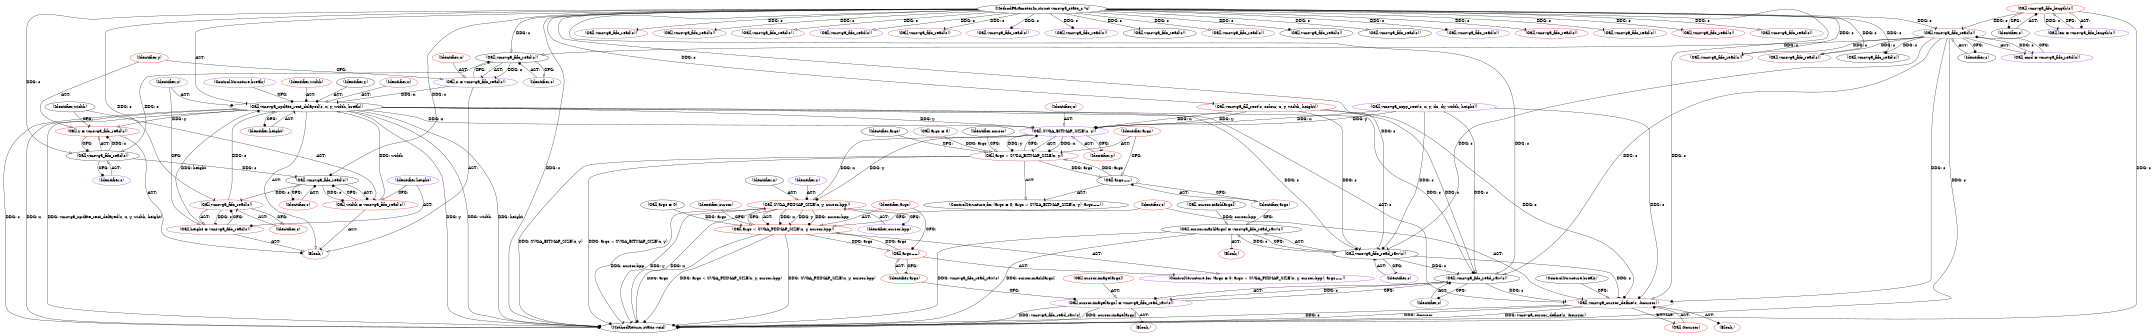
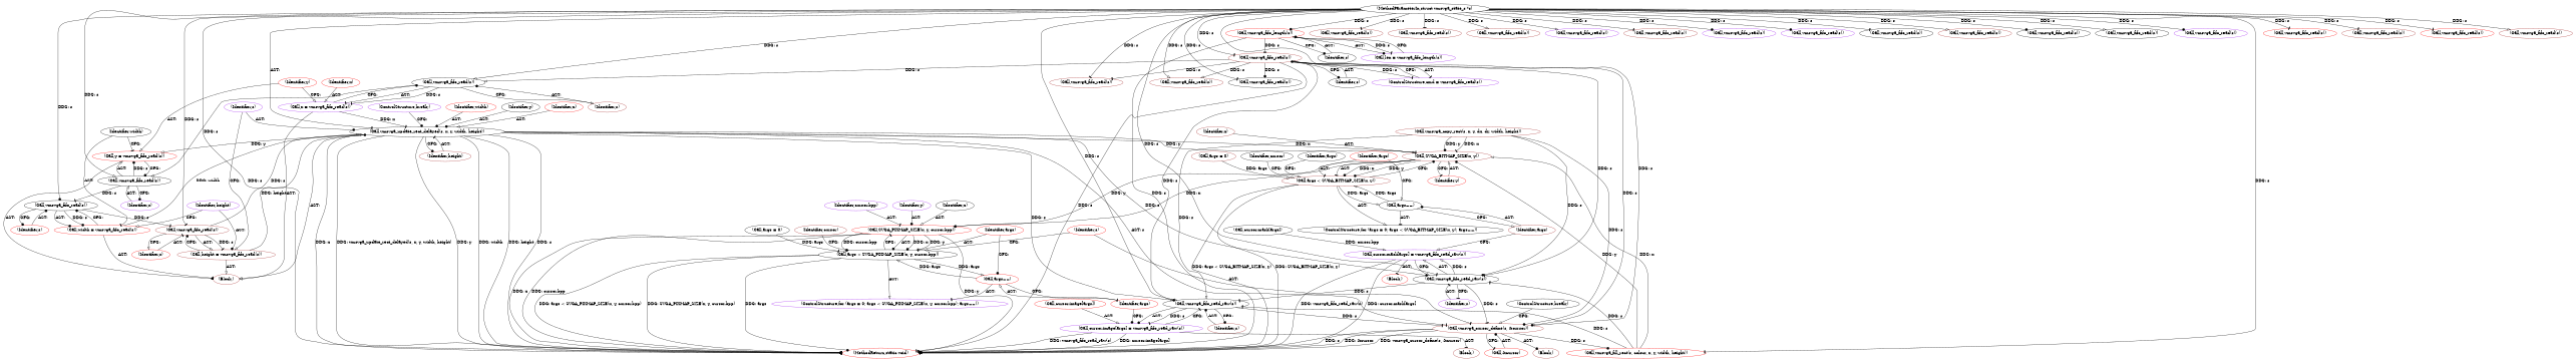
  digraph {
    node [color=black]
    edge [arrowhead=onormal]
-   n1 [label="(Call,vmsvga_update_rect_delayed(s, x, y, width, break))"]
-   n2 [color=purple label="(Call,SVGA_BITMAP_SIZE(x, y))"]
+   n1 [label="(Call,vmsvga_update_rect_delayed(s, x, y, width, height))"]
+   n2 [color=brown label="(Call,SVGA_BITMAP_SIZE(x, y))"]
    n3 [label="(Call,vmsvga_fifo_read_raw(s))"]
    n4 [label="(Call,vmsvga_fifo_read_raw(s))"]
    n5 [color=brown label="(Call,vmsvga_cursor_define(s, &cursor))"]
    n6 [color=brown label="(Block,)"]
-   n7 [label="(MethodReturn,static void)"]
+   n7 [color=red label="(MethodReturn,static void)"]
    n8 [color=brown label="(Identifier,height)"]
    n9 [color=red label="(Call,y = vmsvga_fifo_read(s))"]
    n10 [color=brown label="(Call,args < SVGA_BITMAP_SIZE(x, y))"]
    n11 [color=red label="(Call,SVGA_PIXMAP_SIZE(x, y, cursor.bpp))"]
    n12 [color=red label="(Identifier,y)"]
-   n13 [label="(Call,cursor.mask[args] = vmsvga_fifo_read_raw(s))"]
+   n13 [color=purple label="(Call,cursor.mask[args] = vmsvga_fifo_read_raw(s))"]
    n14 [color=purple label="(Identifier,s)"]
    n15 [color=purple label="(Call,cursor.image[args] = vmsvga_fifo_read_raw(s))"]
    n16 [color=brown label="(Identifier,s)"]
    n17 [color=red label="(Call,&cursor)"]
    n18 [color=brown label="(Block,)"]
    n19 [color=brown label="(Call,vmsvga_fifo_read(s))"]
    n20 [color=brown label="(Call,height = vmsvga_fifo_read(s))"]
    n21 [color=red label="(Identifier,s)"]
    n22 [label="(Call,vmsvga_fifo_read(s))"]
    n23 [color=red label="(Call,width = vmsvga_fifo_read(s))"]
    n24 [color=red label="(Identifier,s)"]
    n25 [label="(Call,vmsvga_fifo_read(s))"]
    n26 [color=purple label="(Identifier,s)"]
    n27 [label="(Call,vmsvga_fifo_read(s))"]
    n28 [color=purple label="(Call,x = vmsvga_fifo_read(s))"]
    n29 [color=brown label="(Identifier,s)"]
    n30 [color=brown label="(Call,vmsvga_fifo_read(s))"]
    n31 [color=brown label="(Call,vmsvga_fifo_read(s))"]
    n32 [color=brown label="(Call,vmsvga_fifo_read(s))"]
    n33 [label="(Identifier,s)"]
    n34 [label="(Call,vmsvga_fifo_read(s))"]
-   n35 [color=purple label="(Call,cmd = vmsvga_fifo_read(s))"]
+   n35 [color=purple label="(ControlStructure,cmd = vmsvga_fifo_read(s))"]
    n36 [color=red label="(Call,vmsvga_fifo_length(s))"]
    n37 [label="(Identifier,s)"]
    n38 [color=purple label="(Call,len = vmsvga_fifo_length(s))"]
    n39 [label="(MethodParameterIn,struct vmsvga_state_s *s)"]
    n40 [color=brown label="(Call,vmsvga_fifo_read(s))"]
    n41 [color=brown label="(Call,vmsvga_fifo_read(s))"]
    n42 [color=brown label="(Call,vmsvga_fifo_read(s))"]
    n43 [color=purple label="(Call,vmsvga_fifo_read(s))"]
    n44 [color=brown label="(Call,vmsvga_fifo_read(s))"]
    n45 [color=purple label="(Call,vmsvga_fifo_read(s))"]
    n46 [color=purple label="(Call,vmsvga_fifo_read(s))"]
    n47 [label="(Call,vmsvga_fifo_read(s))"]
    n48 [color=brown label="(Call,vmsvga_fifo_read(s))"]
    n49 [label="(Call,vmsvga_fifo_read(s))"]
    n50 [label="(Call,vmsvga_fifo_read(s))"]
    n51 [color=purple label="(Call,vmsvga_fifo_read(s))"]
    n52 [color=red label="(Call,vmsvga_fill_rect(s, colour, x, y, width, height))"]
    n53 [color=red label="(Call,vmsvga_fifo_read(s))"]
    n54 [color=brown label="(Call,vmsvga_fifo_read(s))"]
    n55 [color=red label="(Call,vmsvga_fifo_read(s))"]
    n56 [color=brown label="(Call,vmsvga_fifo_read(s))"]
-   n57 [color=purple label="(Call,vmsvga_copy_rect(s, x, y, dx, dy, width, height))"]
+   n57 [color=brown label="(Call,vmsvga_copy_rect(s, x, y, dx, dy, width, height))"]
    n58 [label="(Call,args++)"]
    n59 [label="(ControlStructure,for (args = 0; args < SVGA_BITMAP_SIZE(x, y); args++))"]
-   n60 [color=red label="(Call,args < SVGA_PIXMAP_SIZE(x, y, cursor.bpp))"]
+   n60 [label="(Call,args < SVGA_PIXMAP_SIZE(x, y, cursor.bpp))"]
    n61 [color=purple label="(Identifier,cursor.bpp)"]
    n62 [color=brown label="(Identifier,args)"]
    n63 [color=red label="(Call,args++)"]
    n64 [color=purple label="(ControlStructure,for (args = 0; args < SVGA_PIXMAP_SIZE(x, y, cursor.bpp); args++))"]
    n65 [color=red label="(Identifier,args)"]
    n66 [color=red label="(Block,)"]
    n67 [color=brown label="(Block,)"]
    n68 [color=red label="(Identifier,args)"]
    n69 [color=red label="(Identifier,x)"]
    n70 [label="(Call,args = 0)"]
    n71 [color=purple label="(Identifier,height)"]
    n72 [color=purple label="(Identifier,s)"]
    n73 [color=brown label="(Identifier,cursor)"]
    n74 [color=red label="(Identifier,x)"]
    n75 [color=red label="(Identifier,y)"]
    n76 [color=brown label="(Call,args = 0)"]
    n77 [label="(Identifier,width)"]
    n78 [label="(Identifier,cursor)"]
    n79 [color=red label="(Identifier,s)"]
    n80 [label="(ControlStructure,break;)"]
    n81 [color=purple label="(Identifier,y)"]
    n82 [color=purple label="(ControlStructure,break;)"]
    n83 [color=red label="(Identifier,args)"]
    n84 [label="(Call,cursor.mask[args])"]
    n85 [label="(Identifier,args)"]
    n86 [label="(Identifier,x)"]
    n87 [color=red label="(Identifier,width)"]
    n88 [color=brown label="(Identifier,x)"]
    n89 [label="(Identifier,y)"]
    n90 [color=red label="(Call,cursor.image[args])"]
    n1 -> n2 [label="DDG: x"]
    n1 -> n2 [arrowhead=tee label="DDG: y"]
    n1 -> n3 [arrowhead=dot label="DDG: s"]
    n1 -> n4 [arrowhead=dot label="DDG: s"]
    n1 -> n5 [arrowhead=tee label="AST: s"]
    n1 -> n6 [label="AST: "]
    n1 -> n7 [arrowhead=tee label="DDG: y"]
    n1 -> n7 [arrowhead=dot label="DDG: width"]
    n1 -> n7 [arrowhead=tee label="DDG: height"]
    n1 -> n7 [arrowhead=tee label="DDG: s"]
    n1 -> n7 [arrowhead=dot label="DDG: x"]
    n1 -> n7 [arrowhead=dot label="DDG: vmsvga_update_rect_delayed(s, x, y, width, height)"]
    n1 -> n8 [arrowhead=dot label="CFG: "]
    n1 -> n9 [label="DDG: y"]
    n2 -> n10 [arrowhead=tee label="AST: "]
    n2 -> n10 [arrowhead=dot label="DDG: x"]
    n2 -> n10 [arrowhead=dot label="DDG: y"]
    n2 -> n11 [label="DDG: x"]
    n2 -> n11 [arrowhead=dot label="DDG: y"]
    n2 -> n12 [arrowhead=tee label="CFG: "]
    n3 -> n4 [arrowhead=tee label="DDG: s"]
    n3 -> n5 [arrowhead=tee label="DDG: s"]
    n3 -> n13 [label="AST: "]
    n3 -> n13 [label="DDG: s"]
    n3 -> n14 [arrowhead=tee label="CFG: "]
    n4 -> n5 [arrowhead=tee label="DDG: s"]
    n4 -> n15 [arrowhead=dot label="AST: "]
    n4 -> n15 [arrowhead=tee label="DDG: s"]
    n4 -> n16 [arrowhead=dot label="CFG: "]
    n5 -> n7 [arrowhead=dot label="DDG: vmsvga_cursor_define(s, &cursor)"]
    n5 -> n7 [label="DDG: s"]
    n5 -> n7 [label="DDG: &cursor"]
-   n5 -> n17 [arrowhead=tee label="BITMAP: "]
+   n5 -> n17 [arrowhead=tee label="CFG: "]
    n5 -> n18 [arrowhead=dot label="AST: "]
    n8 -> n1 [arrowhead=tee label="AST: "]
    n9 -> n6 [arrowhead=dot label="AST: "]
    n9 -> n25 [arrowhead=dot label="CFG: "]
    n10 -> n2 [arrowhead=dot label="CFG: "]
    n10 -> n7 [arrowhead=tee label="DDG: SVGA_BITMAP_SIZE(x, y)"]
    n10 -> n7 [arrowhead=dot label="DDG: args < SVGA_BITMAP_SIZE(x, y)"]
    n10 -> n58 [label="DDG: args"]
    n10 -> n59 [label="AST: "]
    n11 -> n7 [arrowhead=tee label="DDG: cursor.bpp"]
    n11 -> n7 [arrowhead=tee label="DDG: y"]
    n11 -> n7 [arrowhead=tee label="DDG: x"]
    n11 -> n60 [arrowhead=dot label="AST: "]
    n11 -> n60 [arrowhead=dot label="DDG: x"]
    n11 -> n60 [arrowhead=tee label="DDG: y"]
    n11 -> n60 [arrowhead=dot label="DDG: cursor.bpp"]
-   n11 -> n61 [arrowhead=dot label="CFG: "]
    n12 -> n2 [label="AST: "]
    n13 -> n3 [label="CFG: "]
    n13 -> n7 [arrowhead=tee label="DDG: cursor.mask[args]"]
    n13 -> n7 [label="DDG: vmsvga_fifo_read_raw(s)"]
    n13 -> n66 [arrowhead=tee label="AST: "]
    n14 -> n3 [arrowhead=tee label="AST: "]
    n15 -> n4 [arrowhead=tee label="CFG: "]
    n15 -> n7 [arrowhead=tee label="DDG: vmsvga_fifo_read_raw(s)"]
    n15 -> n7 [arrowhead=dot label="DDG: cursor.image[args]"]
    n15 -> n67 [arrowhead=tee label="AST: "]
    n16 -> n4 [arrowhead=dot label="AST: "]
    n17 -> n5 [arrowhead=dot label="AST: "]
    n19 -> n1 [label="DDG: s"]
    n19 -> n20 [label="AST: "]
    n19 -> n20 [arrowhead=tee label="DDG: s"]
    n19 -> n21 [label="CFG: "]
    n20 -> n1 [arrowhead=dot label="DDG: height"]
    n20 -> n6 [label="AST: "]
    n20 -> n19 [arrowhead=dot label="CFG: "]
    n21 -> n19 [arrowhead=tee label="AST: "]
    n22 -> n19 [arrowhead=tee label="DDG: s"]
    n22 -> n23 [arrowhead=dot label="AST: "]
    n22 -> n23 [arrowhead=dot label="DDG: s"]
    n22 -> n24 [arrowhead=dot label="CFG: "]
    n23 -> n1 [label="DDG: width"]
    n23 -> n6 [arrowhead=tee label="AST: "]
    n23 -> n22 [arrowhead=dot label="CFG: "]
    n24 -> n22 [arrowhead=dot label="AST: "]
    n25 -> n9 [label="AST: "]
    n25 -> n9 [arrowhead=dot label="DDG: s"]
    n25 -> n22 [arrowhead=tee label="DDG: s"]
    n25 -> n26 [arrowhead=dot label="CFG: "]
    n26 -> n25 [label="AST: "]
    n27 -> n25 [label="DDG: s"]
    n27 -> n28 [arrowhead=tee label="AST: "]
    n27 -> n28 [arrowhead=tee label="DDG: s"]
    n27 -> n29 [label="CFG: "]
    n28 -> n1 [arrowhead=tee label="DDG: x"]
    n28 -> n6 [label="AST: "]
    n28 -> n27 [arrowhead=dot label="CFG: "]
    n29 -> n27 [arrowhead=dot label="AST: "]
    n30 -> n3 [arrowhead=tee label="DDG: s"]
    n30 -> n4 [label="DDG: s"]
    n30 -> n5 [arrowhead=dot label="DDG: s"]
    n30 -> n7 [arrowhead=tee label="DDG: s"]
    n30 -> n27 [label="DDG: s"]
    n30 -> n31 [arrowhead=tee label="DDG: s"]
    n30 -> n32 [label="DDG: s"]
    n30 -> n33 [arrowhead=dot label="CFG: "]
    n30 -> n34 [arrowhead=dot label="DDG: s"]
    n30 -> n35 [arrowhead=tee label="AST: "]
    n30 -> n35 [arrowhead=tee label="DDG: s"]
    n33 -> n30 [label="AST: "]
    n35 -> n30 [arrowhead=dot label="CFG: "]
    n36 -> n7 [label="DDG: s"]
    n36 -> n30 [arrowhead=tee label="DDG: s"]
    n36 -> n37 [arrowhead=dot label="CFG: "]
    n36 -> n38 [arrowhead=dot label="AST: "]
    n36 -> n38 [arrowhead=tee label="DDG: s"]
    n37 -> n36 [arrowhead=dot label="AST: "]
    n38 -> n36 [label="CFG: "]
    n39 -> n1 [arrowhead=tee label="AST: "]
    n39 -> n3 [arrowhead=tee label="DDG: s"]
    n39 -> n4 [label="DDG: s"]
    n39 -> n5 [label="DDG: s"]
    n39 -> n7 [label="DDG: s"]
    n39 -> n19 [arrowhead=tee label="DDG: s"]
    n39 -> n22 [arrowhead=dot label="DDG: s"]
    n39 -> n25 [label="DDG: s"]
    n39 -> n27 [label="DDG: s"]
    n39 -> n30 [arrowhead=tee label="DDG: s"]
    n39 -> n31 [arrowhead=tee label="DDG: s"]
    n39 -> n32 [label="DDG: s"]
    n39 -> n34 [arrowhead=tee label="DDG: s"]
+   n39 -> n36 [arrowhead=dot label="DDG: s"]
    n39 -> n40 [arrowhead=tee label="DDG: s"]
    n39 -> n41 [arrowhead=tee label="DDG: s"]
    n39 -> n42 [label="DDG: s"]
    n39 -> n43 [label="DDG: s"]
    n39 -> n44 [arrowhead=tee label="DDG: s"]
    n39 -> n45 [arrowhead=dot label="DDG: s"]
    n39 -> n46 [arrowhead=dot label="DDG: s"]
    n39 -> n47 [arrowhead=tee label="DDG: s"]
    n39 -> n48 [label="DDG: s"]
    n39 -> n49 [arrowhead=dot label="DDG: s"]
    n39 -> n50 [label="DDG: s"]
    n39 -> n51 [arrowhead=dot label="DDG: s"]
    n39 -> n52 [arrowhead=tee label="DDG: s"]
    n39 -> n53 [arrowhead=tee label="DDG: s"]
    n39 -> n54 [arrowhead=tee label="DDG: s"]
    n39 -> n55 [arrowhead=tee label="DDG: s"]
    n39 -> n56 [label="DDG: s"]
    n52 -> n2 [label="DDG: x"]
    n52 -> n2 [arrowhead=dot label="DDG: y"]
    n52 -> n3 [arrowhead=tee label="DDG: s"]
    n52 -> n4 [arrowhead=tee label="DDG: s"]
-   n52 -> n5 [arrowhead=dot label="DDG: s"]
+   n5 -> n52 [arrowhead=dot label="DDG: s"]
    n57 -> n2 [arrowhead=tee label="DDG: x"]
    n57 -> n2 [arrowhead=dot label="DDG: y"]
    n57 -> n3 [arrowhead=dot label="DDG: s"]
    n57 -> n4 [label="DDG: s"]
    n57 -> n5 [arrowhead=dot label="DDG: s"]
    n58 -> n10 [label="DDG: args"]
    n58 -> n59 [arrowhead=tee label="AST: "]
    n58 -> n62 [label="CFG: "]
    n60 -> n7 [arrowhead=dot label="DDG: args < SVGA_PIXMAP_SIZE(x, y, cursor.bpp)"]
    n60 -> n7 [arrowhead=dot label="DDG: SVGA_PIXMAP_SIZE(x, y, cursor.bpp)"]
    n60 -> n7 [arrowhead=dot label="DDG: args"]
    n60 -> n11 [arrowhead=tee label="CFG: "]
    n60 -> n63 [label="DDG: args"]
    n60 -> n64 [label="AST: "]
    n61 -> n11 [arrowhead=tee label="AST: "]
    n62 -> n13 [label="CFG: "]
    n62 -> n58 [arrowhead=dot label="AST: "]
    n63 -> n60 [label="DDG: args"]
    n63 -> n64 [arrowhead=tee label="AST: "]
    n63 -> n65 [arrowhead=tee label="CFG: "]
    n65 -> n15 [arrowhead=dot label="CFG: "]
    n65 -> n63 [label="AST: "]
    n68 -> n10 [arrowhead=tee label="AST: "]
    n68 -> n58 [label="CFG: "]
    n69 -> n1 [label="AST: "]
    n70 -> n60 [arrowhead=tee label="DDG: args"]
    n71 -> n20 [arrowhead=dot label="AST: "]
    n71 -> n23 [label="CFG: "]
    n72 -> n1 [arrowhead=dot label="AST: "]
    n72 -> n20 [label="CFG: "]
    n73 -> n60 [label="CFG: "]
    n74 -> n28 [label="AST: "]
    n75 -> n9 [label="AST: "]
    n75 -> n28 [label="CFG: "]
    n76 -> n10 [label="DDG: args"]
    n77 -> n9 [arrowhead=tee label="CFG: "]
    n77 -> n23 [arrowhead=tee label="AST: "]
    n78 -> n10 [label="CFG: "]
    n79 -> n5 [arrowhead=tee label="AST: "]
    n79 -> n60 [label="CFG: "]
    n80 -> n5 [label="CFG: "]
    n81 -> n11 [arrowhead=dot label="AST: "]
    n82 -> n1 [arrowhead=dot label="CFG: "]
    n83 -> n60 [label="AST: "]
    n83 -> n63 [arrowhead=dot label="CFG: "]
    n84 -> n13 [label="DDG: cursor.bpp"]
    n85 -> n10 [label="CFG: "]
    n86 -> n11 [label="AST: "]
    n87 -> n1 [arrowhead=dot label="AST: "]
    n88 -> n2 [label="AST: "]
    n89 -> n1 [arrowhead=dot label="AST: "]
    n90 -> n15 [label="AST: "]
  }
